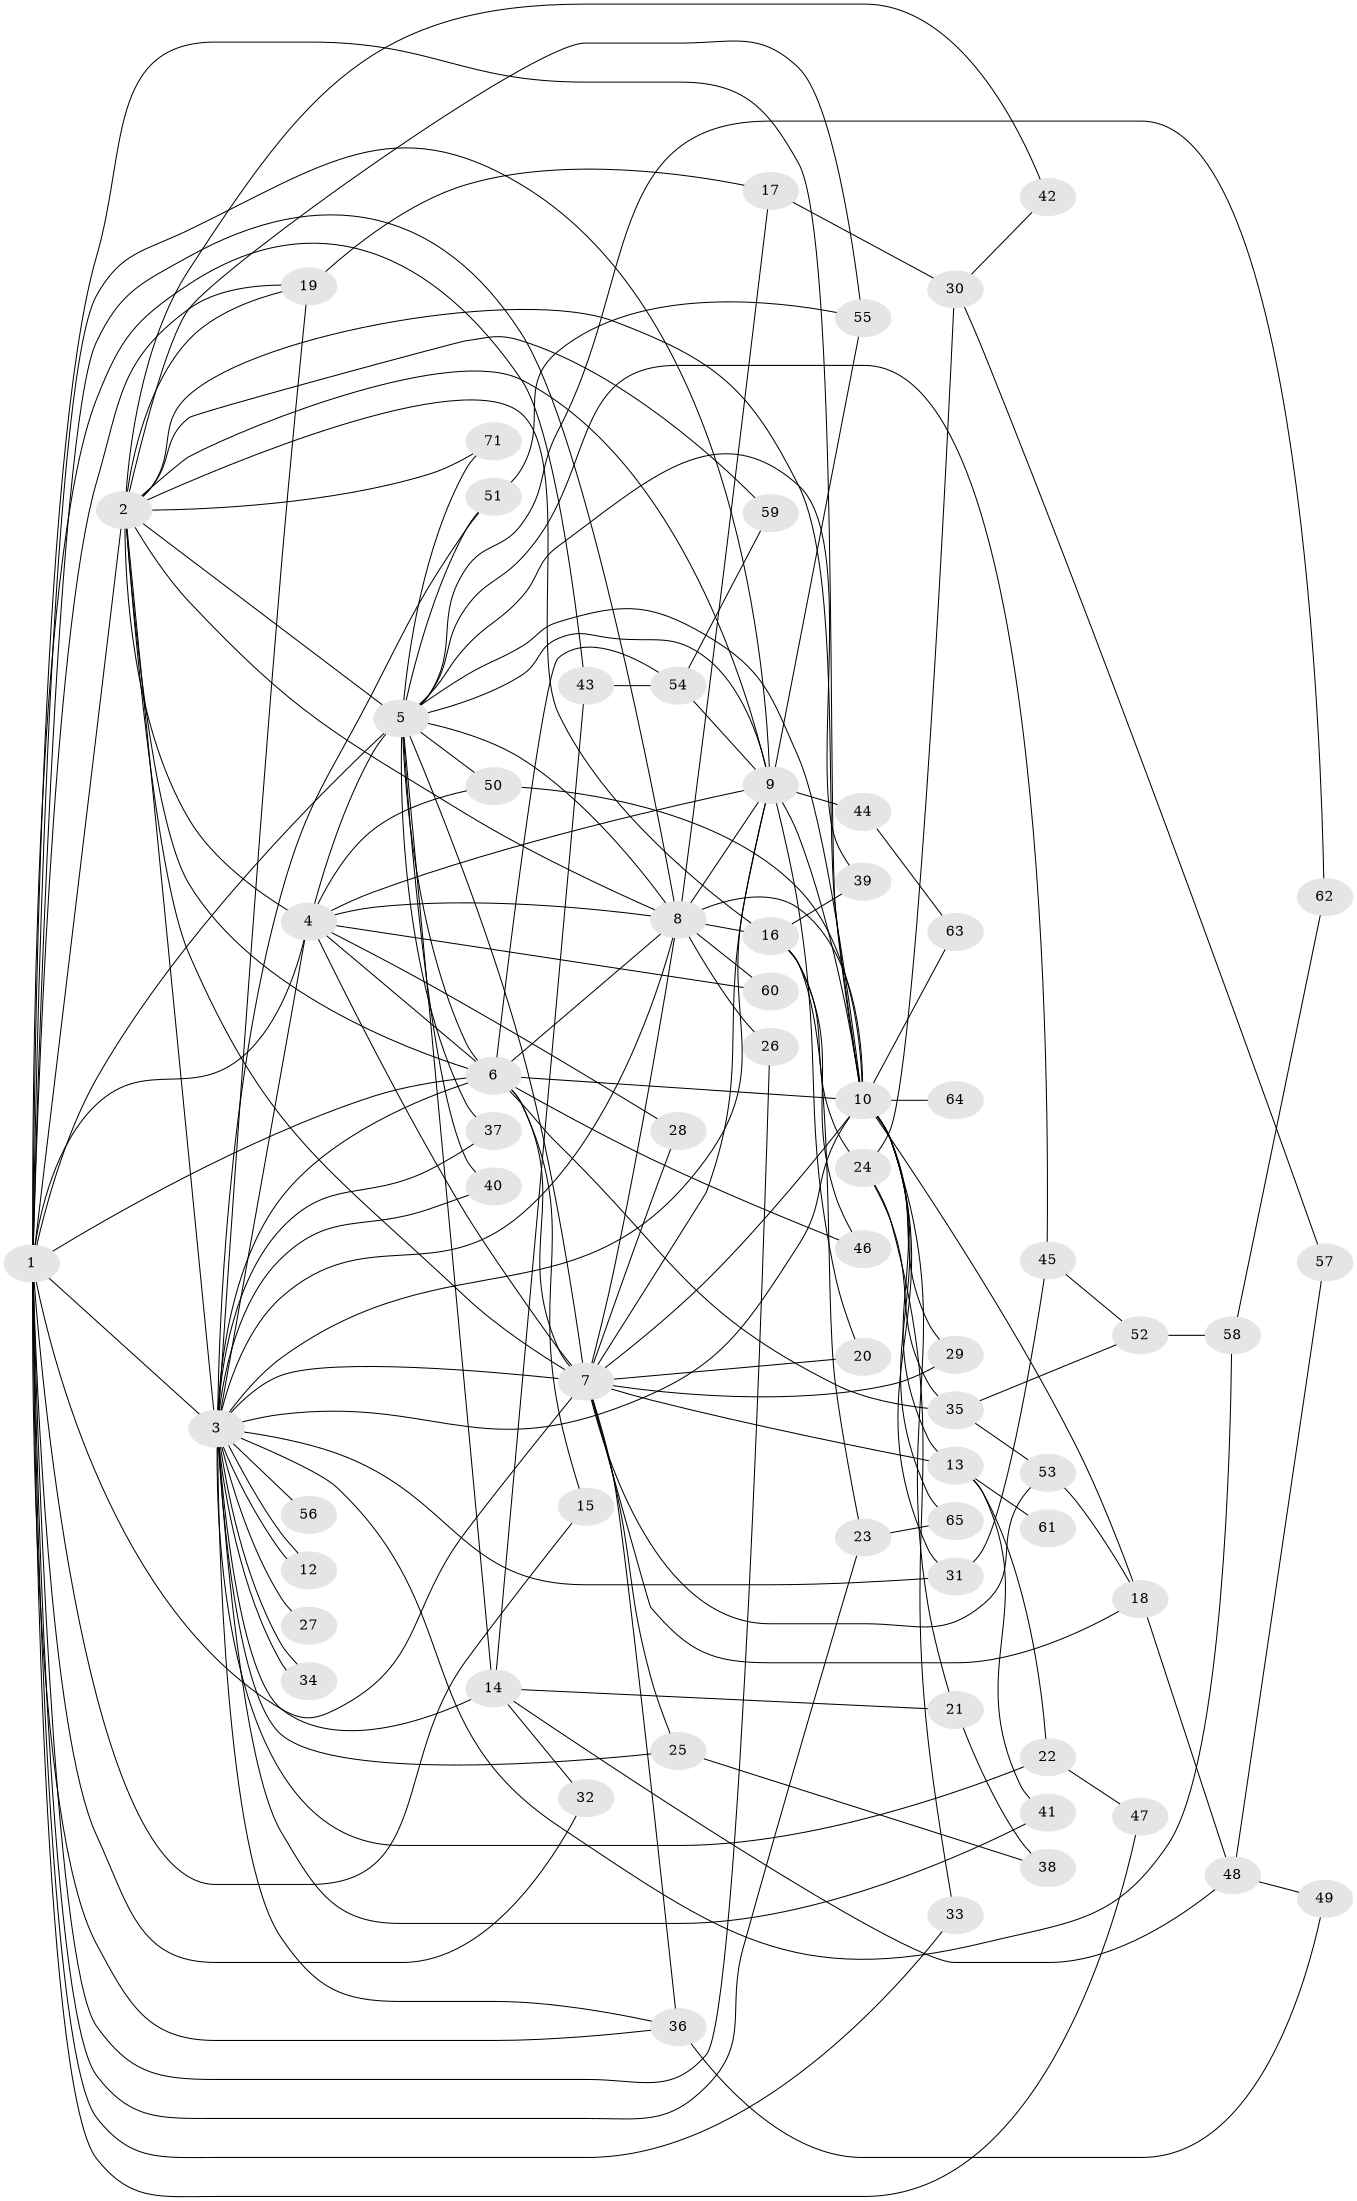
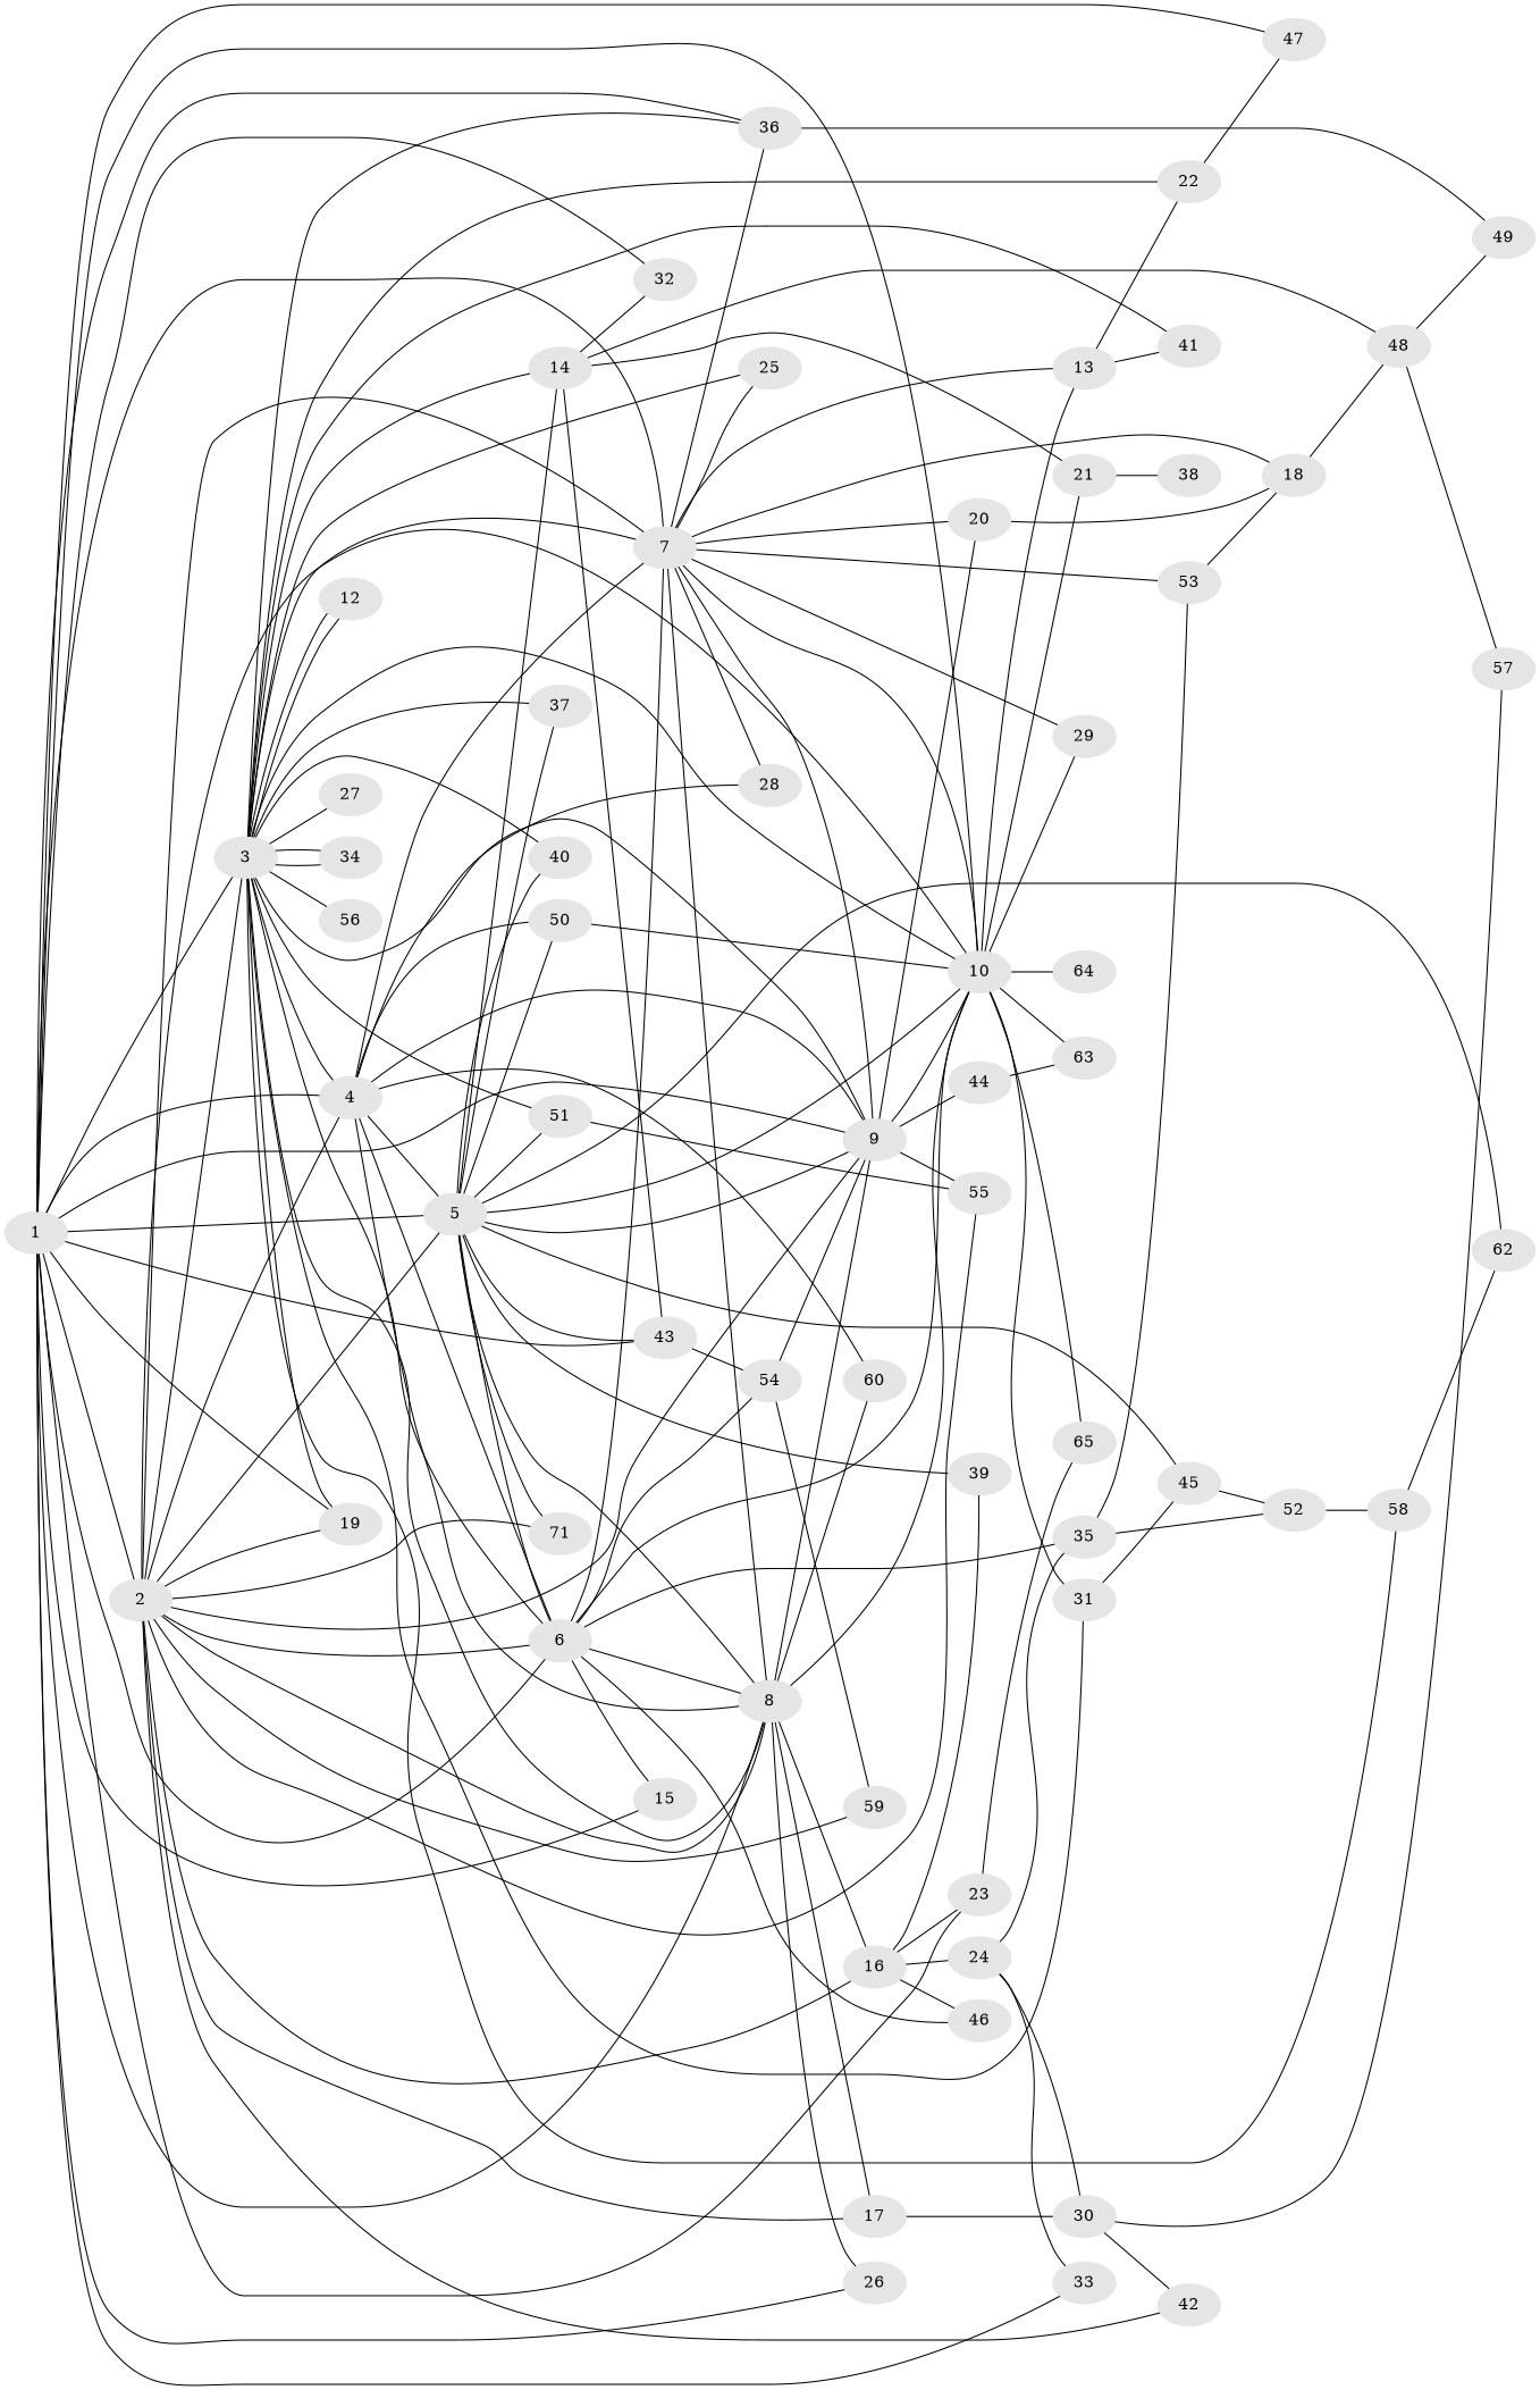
  graph {
    rankdir=LR
    node [color=gray90 style=filled]
    1
    2
    3
    4
    5
    6
    7
    8
    9
    10
    15
    19
    23
    26
    32
    33
    43
    47
    36
    n20 [label=71]
    16
    17
    42
    59
    55
    56
    12
    14
    22
    25
    27
    31
    34
    37
    40
    41
    51
    58
    28
    50
    60
    39
    45
    62
    35
    46
    54
    13
    18
    20
    29
    53
    44
    21
    63
    64
    65
    24
    30
    48
    38
    49
    52
-   61
    57
    1 -- 2
    1 -- 3
    1 -- 4
    1 -- 5
    1 -- 6
    1 -- 7
    1 -- 8
    1 -- 9
    1 -- 10
    1 -- 15
    1 -- 19
    1 -- 23
    1 -- 26
    1 -- 32
    1 -- 33
    1 -- 43
    1 -- 47
    1 -- 36
    2 -- 3
    2 -- 4
    2 -- 5
    2 -- 6
    2 -- 7
    2 -- 8
    2 -- 9
    2 -- 10
    2 -- 19
    2 -- n20
    2 -- 16
-   19 -- 17
+   2 -- 17
    2 -- 42
    2 -- 59
    2 -- 55
    3 -- 4
    3 -- 6
    3 -- 7
    3 -- 8
    3 -- 9
    3 -- 10
    3 -- 19
    3 -- 36
    3 -- 56
    3 -- 12
    3 -- 12
    3 -- 14
    3 -- 22
    3 -- 25
    3 -- 27
    3 -- 31
    3 -- 34
    3 -- 34
    3 -- 37
    3 -- 40
    3 -- 41
    3 -- 51
    3 -- 58
    4 -- 5
    4 -- 6
    4 -- 7
    4 -- 8
    4 -- 9
    4 -- 28
    4 -- 50
    4 -- 60
    5 -- 6
-   5 -- 7
+   5 -- 43
    5 -- 8
    5 -- 9
    5 -- 10
    5 -- n20
    5 -- 14
    5 -- 37
    5 -- 40
    5 -- 51
    5 -- 50
    5 -- 39
    5 -- 45
    5 -- 62
    6 -- 7
    6 -- 8
    6 -- 10
    6 -- 15
    6 -- 35
    6 -- 46
    6 -- 54
    7 -- 8
    7 -- 9
    7 -- 10
    7 -- 36
    7 -- 25
    7 -- 28
    7 -- 13
    7 -- 18
    7 -- 20
    7 -- 29
    7 -- 53
    8 -- 9
    8 -- 10
    8 -- 26
    8 -- 16
    8 -- 17
    8 -- 60
    9 -- 10
    9 -- 55
    9 -- 20
    9 -- 44
    10 -- 31
    10 -- 13
-   10 -- 18
+   20 -- 18
    10 -- 29
    10 -- 21
    10 -- 63
    10 -- 64
    10 -- 65
    23 -- 65
    43 -- 54
    36 -- 49
    16 -- 23
    16 -- 39
    16 -- 46
    16 -- 24
    17 -- 30
    14 -- 32
    14 -- 43
    14 -- 21
    14 -- 48
    22 -- 47
-   25 -- 38
    31 -- 45
    51 -- 55
    58 -- 62
    50 -- 10
    45 -- 52
    35 -- 53
    35 -- 52
    54 -- 9
    54 -- 59
    13 -- 22
    13 -- 41
-   13 -- 61
    18 -- 48
    53 -- 18
    44 -- 63
    21 -- 38
    24 -- 33
    24 -- 35
    24 -- 30
    30 -- 42
    30 -- 57
    48 -- 49
    48 -- 57
    52 -- 58
  }
